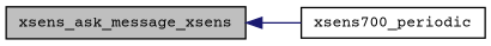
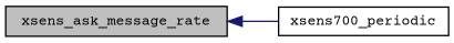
  digraph {
    rankdir=LR
    fontname="Courier Prime"
    node [color=black fontname="Courier Prime" fontsize=10 shape=record style=filled]
-   n1 [fillcolor=grey75 fontcolor=black height=0.2 label=xsens_ask_message_xsens width=0.4]
+   n1 [fillcolor=grey75 fontcolor=black height=0.2 label=xsens_ask_message_rate width=0.4]
    n2 [fillcolor=white height=0.2 label=xsens700_periodic width=0.4]
    n1 -> n2 [color=midnightblue dir=back fontname="Courier Prime" fontsize=10 labelfontname=FreeSans labelfontsize=10 style=solid]
  }
